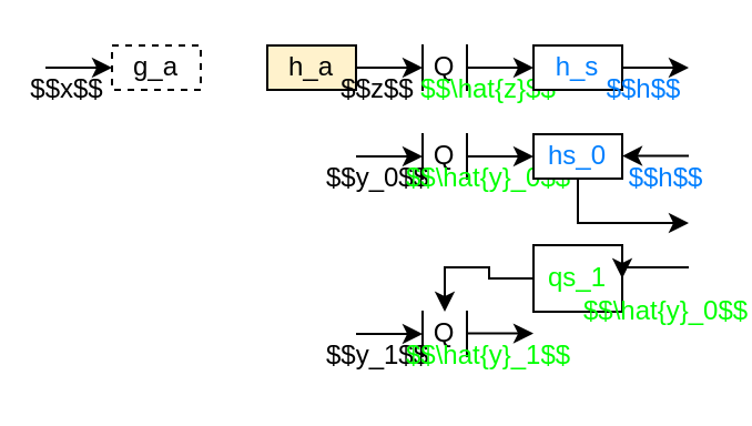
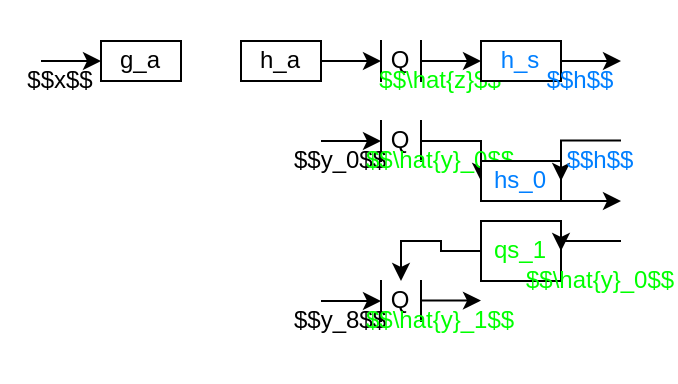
  <mxCell id="0" />
  <mxCell id="1" parent="0" />
  <mxCell id="2" value="Q" style="shape=partialRectangle;whiteSpace=wrap;html=1;top=0;bottom=0;fillColor=none;" parent="1" vertex="1"><mxGeometry x="190" y="20" width="20" height="20" as="geometry" /></mxCell>
- <mxCell id="3" value="g_a" style="rounded=0;whiteSpace=wrap;html=1;dashed=1;" parent="1" vertex="1"><mxGeometry x="50" y="20" width="40" height="20" as="geometry" /></mxCell>
+ <mxCell id="3" value="g_a" style="rounded=0;whiteSpace=wrap;html=1;" parent="1" vertex="1"><mxGeometry x="50" y="20" width="40" height="20" as="geometry" /></mxCell>
  <mxCell id="4" style="edgeStyle=orthogonalEdgeStyle;rounded=0;orthogonalLoop=1;jettySize=auto;html=1;entryX=0;entryY=0.5;entryDx=0;entryDy=0;" parent="1" source="5" target="2" edge="1"><mxGeometry relative="1" as="geometry"><mxPoint x="190" y="30" as="targetPoint" /></mxGeometry></mxCell>
- <mxCell id="5" value="h_a" style="rounded=0;whiteSpace=wrap;html=1;fillColor=#fff2cc;" parent="1" vertex="1"><mxGeometry x="120" y="20" width="40" height="20" as="geometry" /></mxCell>
+ <mxCell id="5" value="h_a" style="rounded=0;whiteSpace=wrap;html=1;" parent="1" vertex="1"><mxGeometry x="120" y="20" width="40" height="20" as="geometry" /></mxCell>
  <mxCell id="6" style="edgeStyle=orthogonalEdgeStyle;rounded=0;orthogonalLoop=1;jettySize=auto;html=1;entryX=0;entryY=0.5;entryDx=0;entryDy=0;" parent="1" target="3" edge="1"><mxGeometry relative="1" as="geometry"><mxPoint x="20" y="30" as="sourcePoint" /></mxGeometry></mxCell>
  <mxCell id="7" value="$$x$$" style="text;html=1;strokeColor=none;fillColor=none;align=center;verticalAlign=middle;whiteSpace=wrap;rounded=0;" parent="1" vertex="1"><mxGeometry x="20" y="30" width="20" height="20" as="geometry" /></mxCell>
- <mxCell id="8" value="$$z$$" style="text;html=1;strokeColor=none;fillColor=none;align=center;verticalAlign=middle;whiteSpace=wrap;rounded=0;" parent="1" vertex="1"><mxGeometry x="160" y="30" width="20" height="20" as="geometry" /></mxCell>
  <mxCell id="9" style="edgeStyle=orthogonalEdgeStyle;rounded=0;orthogonalLoop=1;jettySize=auto;html=1;exitX=1;exitY=0.5;exitDx=0;exitDy=0;entryX=0;entryY=0.5;entryDx=0;entryDy=0;" parent="1" source="2" target="11" edge="1"><mxGeometry relative="1" as="geometry"><mxPoint x="210" y="30" as="sourcePoint" /><mxPoint x="240" y="30" as="targetPoint" /></mxGeometry></mxCell>
  <mxCell id="10" value="&lt;font color=&quot;#00ff00&quot;&gt;$$\hat{z}$$&lt;/font&gt;" style="text;html=1;strokeColor=none;fillColor=none;align=center;verticalAlign=middle;whiteSpace=wrap;rounded=0;" parent="1" vertex="1"><mxGeometry x="210" y="30" width="20" height="20" as="geometry" /></mxCell>
  <mxCell id="11" value="&lt;font color=&quot;#007fff&quot;&gt;h_s&lt;/font&gt;" style="rounded=0;whiteSpace=wrap;html=1;" parent="1" vertex="1"><mxGeometry x="240" y="20" width="40" height="20" as="geometry" /></mxCell>
  <mxCell id="12" style="edgeStyle=orthogonalEdgeStyle;rounded=0;orthogonalLoop=1;jettySize=auto;html=1;exitX=1;exitY=0.5;exitDx=0;exitDy=0;" parent="1" source="11" edge="1"><mxGeometry relative="1" as="geometry"><mxPoint x="310" y="30" as="sourcePoint" /><mxPoint x="310" y="30" as="targetPoint" /></mxGeometry></mxCell>
  <mxCell id="13" value="&lt;font color=&quot;#007fff&quot;&gt;$$h$$&lt;/font&gt;" style="text;html=1;strokeColor=none;fillColor=none;align=center;verticalAlign=middle;whiteSpace=wrap;rounded=0;" parent="1" vertex="1"><mxGeometry x="280" y="30" width="20" height="20" as="geometry" /></mxCell>
  <mxCell id="14" value="$$y_0$$" style="text;html=1;strokeColor=none;fillColor=none;align=center;verticalAlign=middle;whiteSpace=wrap;rounded=0;" parent="1" vertex="1"><mxGeometry x="160" y="70" width="20" height="20" as="geometry" /></mxCell>
  <mxCell id="15" value="Q" style="shape=partialRectangle;whiteSpace=wrap;html=1;top=0;bottom=0;fillColor=none;" parent="1" vertex="1"><mxGeometry x="190" y="60" width="20" height="20" as="geometry" /></mxCell>
  <mxCell id="16" style="edgeStyle=orthogonalEdgeStyle;rounded=0;orthogonalLoop=1;jettySize=auto;html=1;entryX=0;entryY=0.5;entryDx=0;entryDy=0;" parent="1" target="15" edge="1"><mxGeometry relative="1" as="geometry"><mxPoint x="160" y="70" as="sourcePoint" /><mxPoint x="170" y="69.89" as="targetPoint" /></mxGeometry></mxCell>
  <mxCell id="17" style="edgeStyle=orthogonalEdgeStyle;rounded=0;orthogonalLoop=1;jettySize=auto;html=1;exitX=1;exitY=0.5;exitDx=0;exitDy=0;entryX=0;entryY=0.5;entryDx=0;entryDy=0;" parent="1" source="15" target="20" edge="1"><mxGeometry relative="1" as="geometry"><mxPoint x="230" y="70" as="sourcePoint" /><mxPoint x="240" y="70" as="targetPoint" /></mxGeometry></mxCell>
  <mxCell id="18" value="&lt;font color=&quot;#00ff00&quot;&gt;$$\hat{y}_0$$&lt;/font&gt;" style="text;html=1;strokeColor=none;fillColor=none;align=center;verticalAlign=middle;whiteSpace=wrap;rounded=0;" parent="1" vertex="1"><mxGeometry x="210" y="70" width="20" height="20" as="geometry" /></mxCell>
  <mxCell id="19" style="edgeStyle=orthogonalEdgeStyle;rounded=0;orthogonalLoop=1;jettySize=auto;html=1;" edge="1" parent="1" source="20"><mxGeometry relative="1" as="geometry"><mxPoint x="310" y="100" as="targetPoint" /><Array as="points"><mxPoint x="260" y="100" /></Array></mxGeometry></mxCell>
- <mxCell id="20" value="&lt;font color=&quot;#007fff&quot;&gt;hs_0&lt;/font&gt;" style="rounded=0;whiteSpace=wrap;html=1;" parent="1" vertex="1"><mxGeometry x="240" y="60" width="40" height="20" as="geometry" /></mxCell>
+ <mxCell id="20" value="&lt;font color=&quot;#007fff&quot;&gt;hs_0&lt;/font&gt;" style="rounded=0;whiteSpace=wrap;html=1;" parent="1" vertex="1"><mxGeometry x="240" y="80" width="40" height="20" as="geometry" /></mxCell>
  <mxCell id="21" style="edgeStyle=orthogonalEdgeStyle;rounded=0;orthogonalLoop=1;jettySize=auto;html=1;exitX=1;exitY=0.5;exitDx=0;exitDy=0;entryX=1;entryY=0.5;entryDx=0;entryDy=0;" parent="1" target="20" edge="1"><mxGeometry relative="1" as="geometry"><mxPoint x="310" y="69.78" as="sourcePoint" /><mxPoint x="340" y="69.78" as="targetPoint" /></mxGeometry></mxCell>
  <mxCell id="22" value="&lt;font color=&quot;#007fff&quot;&gt;$$h$$&lt;/font&gt;" style="text;html=1;strokeColor=none;fillColor=none;align=center;verticalAlign=middle;whiteSpace=wrap;rounded=0;" vertex="1" parent="1"><mxGeometry x="290" y="70" width="20" height="20" as="geometry" /></mxCell>
  <mxCell id="23" style="edgeStyle=orthogonalEdgeStyle;rounded=0;orthogonalLoop=1;jettySize=auto;html=1;entryX=0.5;entryY=0;entryDx=0;entryDy=0;" edge="1" parent="1" source="24" target="26"><mxGeometry relative="1" as="geometry" /></mxCell>
  <mxCell id="24" value="&lt;font color=&quot;#00ff00&quot;&gt;qs_1&lt;/font&gt;" style="rounded=0;whiteSpace=wrap;html=1;" vertex="1" parent="1"><mxGeometry x="240" y="110" width="40" height="30" as="geometry" /></mxCell>
- <mxCell id="25" value="$$y_1$$" style="text;html=1;strokeColor=none;fillColor=none;align=center;verticalAlign=middle;whiteSpace=wrap;rounded=0;" vertex="1" parent="1"><mxGeometry x="160" y="150" width="20" height="20" as="geometry" /></mxCell>
+ <mxCell id="25" value="$$y_8$$" style="text;html=1;strokeColor=none;fillColor=none;align=center;verticalAlign=middle;whiteSpace=wrap;rounded=0;" vertex="1" parent="1"><mxGeometry x="160" y="150" width="20" height="20" as="geometry" /></mxCell>
  <mxCell id="26" value="Q" style="shape=partialRectangle;whiteSpace=wrap;html=1;top=0;bottom=0;fillColor=none;" vertex="1" parent="1"><mxGeometry x="190" y="140" width="20" height="20" as="geometry" /></mxCell>
  <mxCell id="27" style="edgeStyle=orthogonalEdgeStyle;rounded=0;orthogonalLoop=1;jettySize=auto;html=1;entryX=0;entryY=0.5;entryDx=0;entryDy=0;" edge="1" parent="1" target="26"><mxGeometry relative="1" as="geometry"><mxPoint x="160" y="150" as="sourcePoint" /><mxPoint x="170" y="149.89" as="targetPoint" /></mxGeometry></mxCell>
  <mxCell id="28" value="&lt;font color=&quot;#00ff00&quot;&gt;$$\hat{y}_1$$&lt;/font&gt;" style="text;html=1;strokeColor=none;fillColor=none;align=center;verticalAlign=middle;whiteSpace=wrap;rounded=0;" vertex="1" parent="1"><mxGeometry x="210" y="150" width="20" height="20" as="geometry" /></mxCell>
  <mxCell id="29" style="edgeStyle=orthogonalEdgeStyle;rounded=0;orthogonalLoop=1;jettySize=auto;html=1;exitX=1;exitY=0.5;exitDx=0;exitDy=0;entryX=0;entryY=0.5;entryDx=0;entryDy=0;" edge="1" parent="1"><mxGeometry relative="1" as="geometry"><mxPoint x="210" y="149.81" as="sourcePoint" /><mxPoint x="240" y="149.81" as="targetPoint" /></mxGeometry></mxCell>
  <mxCell id="30" style="edgeStyle=orthogonalEdgeStyle;rounded=0;orthogonalLoop=1;jettySize=auto;html=1;entryX=1;entryY=0.5;entryDx=0;entryDy=0;" edge="1" parent="1" target="24"><mxGeometry relative="1" as="geometry"><mxPoint x="310" y="120.009" as="sourcePoint" /></mxGeometry></mxCell>
  <mxCell id="31" value="&lt;font color=&quot;#00ff00&quot;&gt;$$\hat{y}_0$$&lt;/font&gt;" style="text;html=1;strokeColor=none;fillColor=none;align=center;verticalAlign=middle;whiteSpace=wrap;rounded=0;" vertex="1" parent="1"><mxGeometry x="290" y="130" width="20" height="20" as="geometry" /></mxCell>
